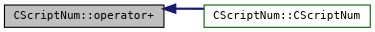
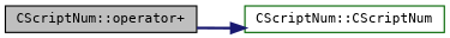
  digraph {
    rankdir=LR
    fontname="DejaVu Sans Mono"
    node [fontname="DejaVu Sans Mono" fontsize=10 shape=record style=filled]
    n1 [color=black fillcolor=grey75 fontcolor=black height=0.2 label="CScriptNum::operator+" width=0.4]
    n2 [color=darkgreen fillcolor=white height=0.2 label="CScriptNum::CScriptNum" width=0.4]
-   n2 -> n1 [color=midnightblue fontname="DejaVu Sans Mono" fontsize=10 labelfontname=Helvetica labelfontsize=10 style=bold]
+   n1 -> n2 [color=midnightblue fontname="DejaVu Sans Mono" fontsize=10 labelfontname=Helvetica labelfontsize=10 style=bold]
  }
